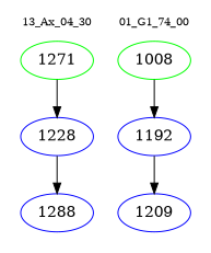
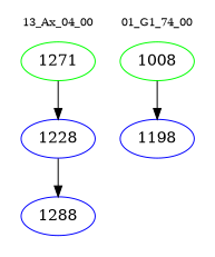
  digraph {
    node [color=blue]
    edge [color=black]
    n1 [color=green label=1271]
    n2 [label=1228]
    n3 [label=1288]
    n4 [color=green label=1008]
-   n5 [label=1192]
-   n6 [label=1209]
+   n5 [label=1198]
    subgraph cluster_1 {
      color=white
      fontsize=10
-     label="13_Ax_04_30"
+     label="13_Ax_04_00"
      n1
      n2
      n3
    }
    subgraph cluster_2 {
      color=white
      fontsize=10
      label="01_G1_74_00"
      n4
      n5
-     n6
    }
    n1 -> n2
    n2 -> n3
    n4 -> n5
-   n5 -> n6
  }
